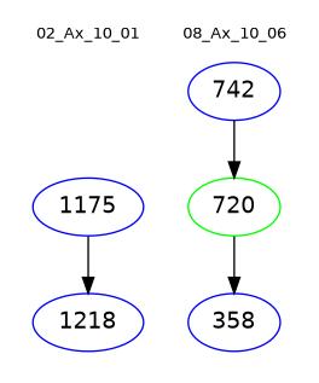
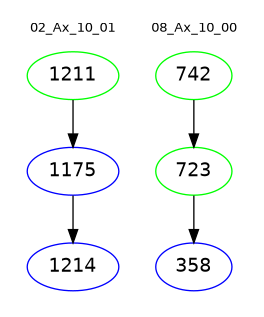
  digraph {
    fontname="DejaVu Sans"
    node [color=green fontname="DejaVu Sans"]
    edge [color=black fontname="DejaVu Sans"]
+   n1 [label=1211]
    n2 [color=blue label=1175]
-   n3 [color=blue label=1218]
-   n4 [color=blue label=742]
-   n5 [label=720]
+   n3 [color=blue label=1214]
+   n4 [label=742]
+   n5 [label=723]
    n6 [color=blue label=358]
    subgraph cluster_1 {
      color=white
      fontsize=10
      label="02_Ax_10_01"
+     n1
      n2
      n3
    }
    subgraph cluster_2 {
      color=white
      fontsize=10
-     label="08_Ax_10_06"
+     label="08_Ax_10_00"
      n4
      n5
      n6
    }
+   n1 -> n2
    n2 -> n3
    n4 -> n5
    n5 -> n6
  }
